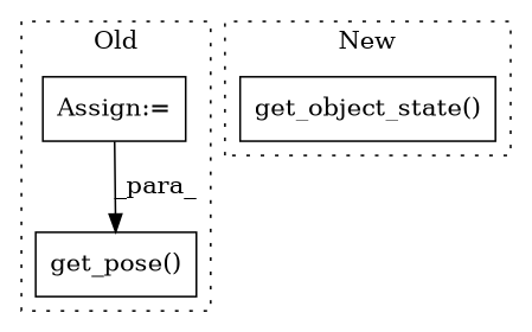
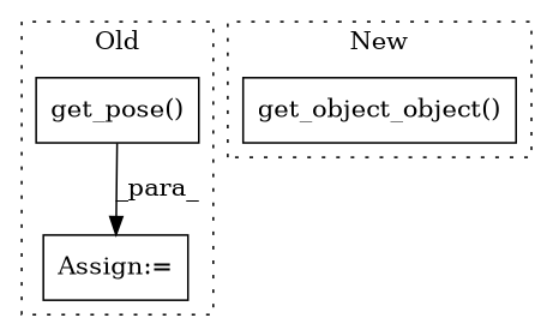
  digraph {
    node [a=75 shape=box]
    n1 [l="17,1" label="get_pose()" s="15085,15111"]
    n2 [a=68 l=3 label="Assign:=" s=15072]
-   n3 [l=23 label="get_object_state()" s=14939]
+   n3 [l=23 label="get_object_object()" s=14939]
    subgraph cluster_1 {
      label=Old
      style=dotted
      n1
      n2
    }
    subgraph cluster_2 {
      label=New
      style=dotted
      n3
    }
-   n2 -> n1 [label=_para_]
+   n1 -> n2 [label=_para_]
  }
